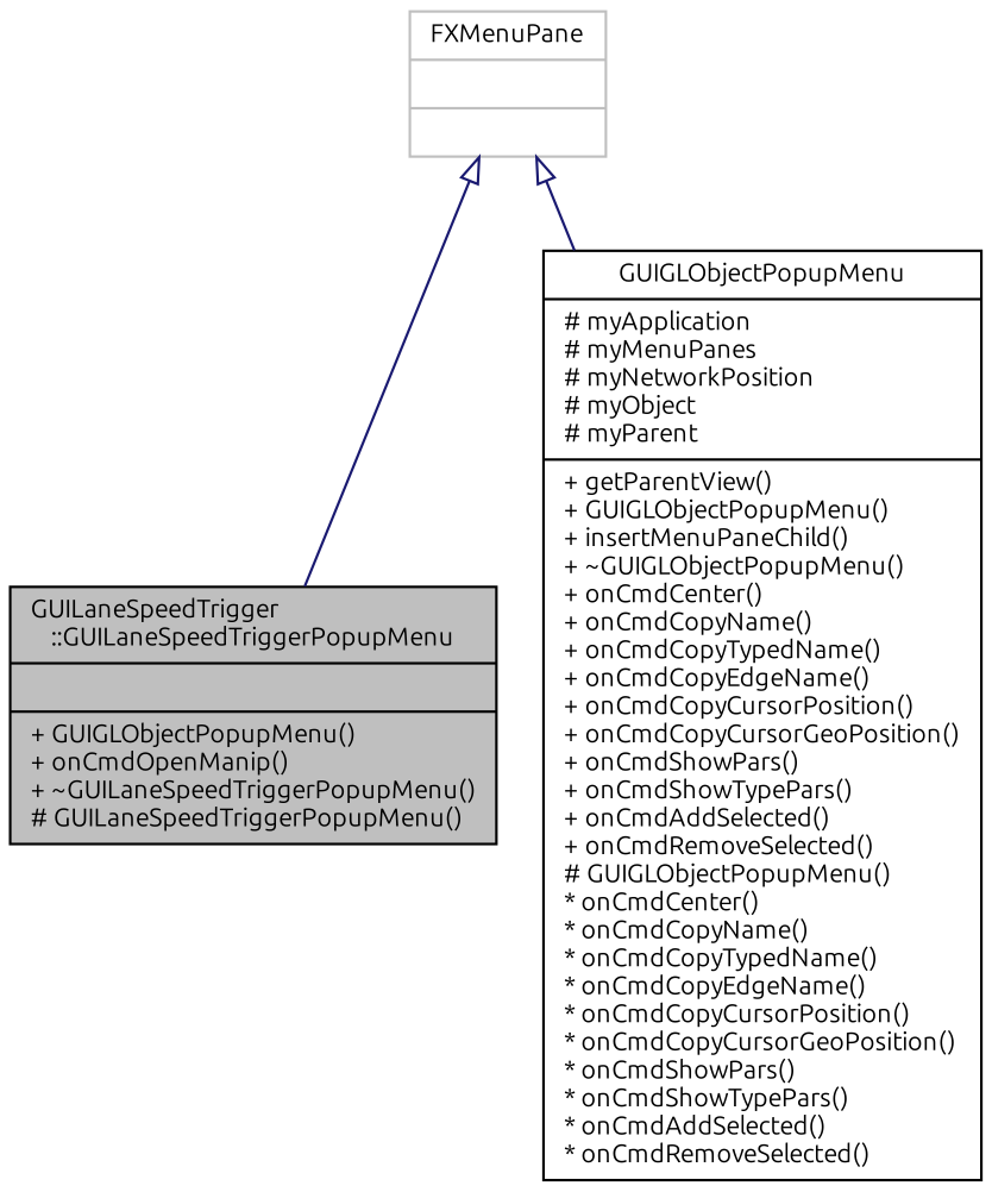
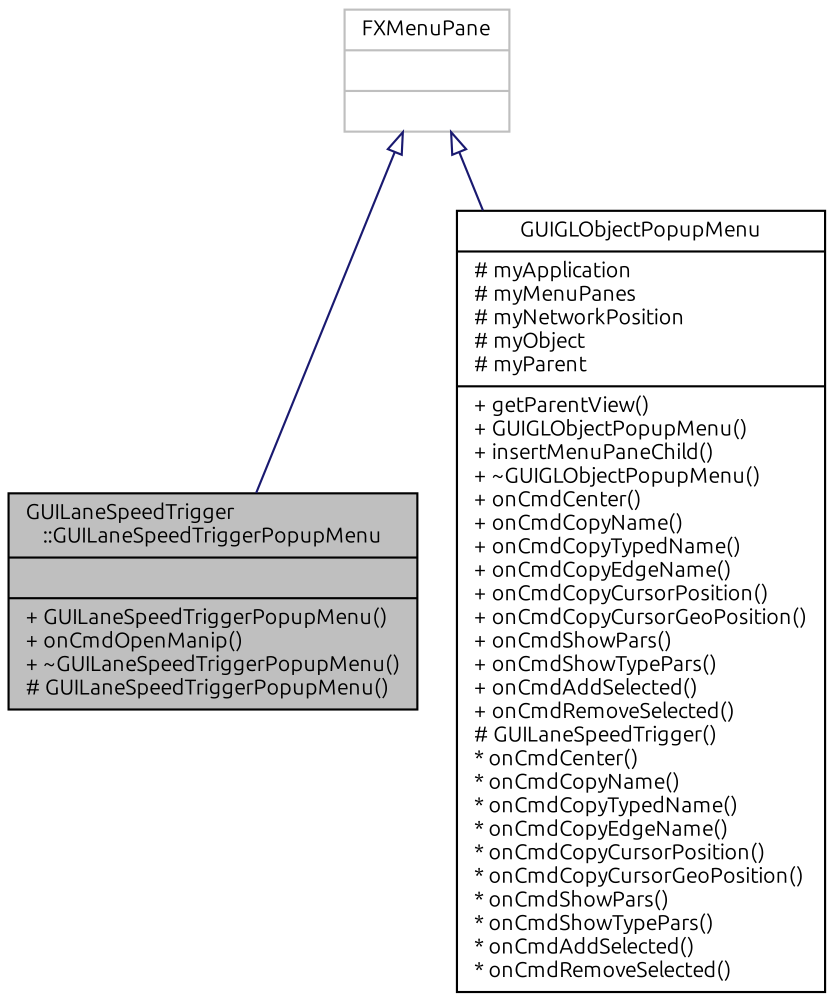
  digraph {
    fontname=Ubuntu
    node [color=black fillcolor=white fontname=Ubuntu fontsize=10 shape=record style=filled]
    edge [arrowtail=onormal color=midnightblue dir=back fontname=Ubuntu fontsize=10 labelfontname=Helvetica labelfontsize=10 style=solid]
-   n1 [fillcolor=grey75 fontcolor=black height=0.2 label="{GUILaneSpeedTrigger\l::GUILaneSpeedTriggerPopupMenu\n||+ GUIGLObjectPopupMenu()\l+ onCmdOpenManip()\l+ ~GUILaneSpeedTriggerPopupMenu()\l# GUILaneSpeedTriggerPopupMenu()\l}" width=0.4]
-   n2 [height=0.2 label="{GUIGLObjectPopupMenu\n|# myApplication\l# myMenuPanes\l# myNetworkPosition\l# myObject\l# myParent\l|+ getParentView()\l+ GUIGLObjectPopupMenu()\l+ insertMenuPaneChild()\l+ ~GUIGLObjectPopupMenu()\l+ onCmdCenter()\l+ onCmdCopyName()\l+ onCmdCopyTypedName()\l+ onCmdCopyEdgeName()\l+ onCmdCopyCursorPosition()\l+ onCmdCopyCursorGeoPosition()\l+ onCmdShowPars()\l+ onCmdShowTypePars()\l+ onCmdAddSelected()\l+ onCmdRemoveSelected()\l# GUIGLObjectPopupMenu()\l* onCmdCenter()\l* onCmdCopyName()\l* onCmdCopyTypedName()\l* onCmdCopyEdgeName()\l* onCmdCopyCursorPosition()\l* onCmdCopyCursorGeoPosition()\l* onCmdShowPars()\l* onCmdShowTypePars()\l* onCmdAddSelected()\l* onCmdRemoveSelected()\l}" width=0.4]
+   n1 [fillcolor=grey75 fontcolor=black height=0.2 label="{GUILaneSpeedTrigger\l::GUILaneSpeedTriggerPopupMenu\n||+ GUILaneSpeedTriggerPopupMenu()\l+ onCmdOpenManip()\l+ ~GUILaneSpeedTriggerPopupMenu()\l# GUILaneSpeedTriggerPopupMenu()\l}" width=0.4]
+   n2 [height=0.2 label="{GUIGLObjectPopupMenu\n|# myApplication\l# myMenuPanes\l# myNetworkPosition\l# myObject\l# myParent\l|+ getParentView()\l+ GUIGLObjectPopupMenu()\l+ insertMenuPaneChild()\l+ ~GUIGLObjectPopupMenu()\l+ onCmdCenter()\l+ onCmdCopyName()\l+ onCmdCopyTypedName()\l+ onCmdCopyEdgeName()\l+ onCmdCopyCursorPosition()\l+ onCmdCopyCursorGeoPosition()\l+ onCmdShowPars()\l+ onCmdShowTypePars()\l+ onCmdAddSelected()\l+ onCmdRemoveSelected()\l# GUILaneSpeedTrigger()\l* onCmdCenter()\l* onCmdCopyName()\l* onCmdCopyTypedName()\l* onCmdCopyEdgeName()\l* onCmdCopyCursorPosition()\l* onCmdCopyCursorGeoPosition()\l* onCmdShowPars()\l* onCmdShowTypePars()\l* onCmdAddSelected()\l* onCmdRemoveSelected()\l}" width=0.4]
    n3 [color=grey75 height=0.2 label="{FXMenuPane\n||}" width=0.4]
    n3 -> n1
    n3 -> n2
  }
